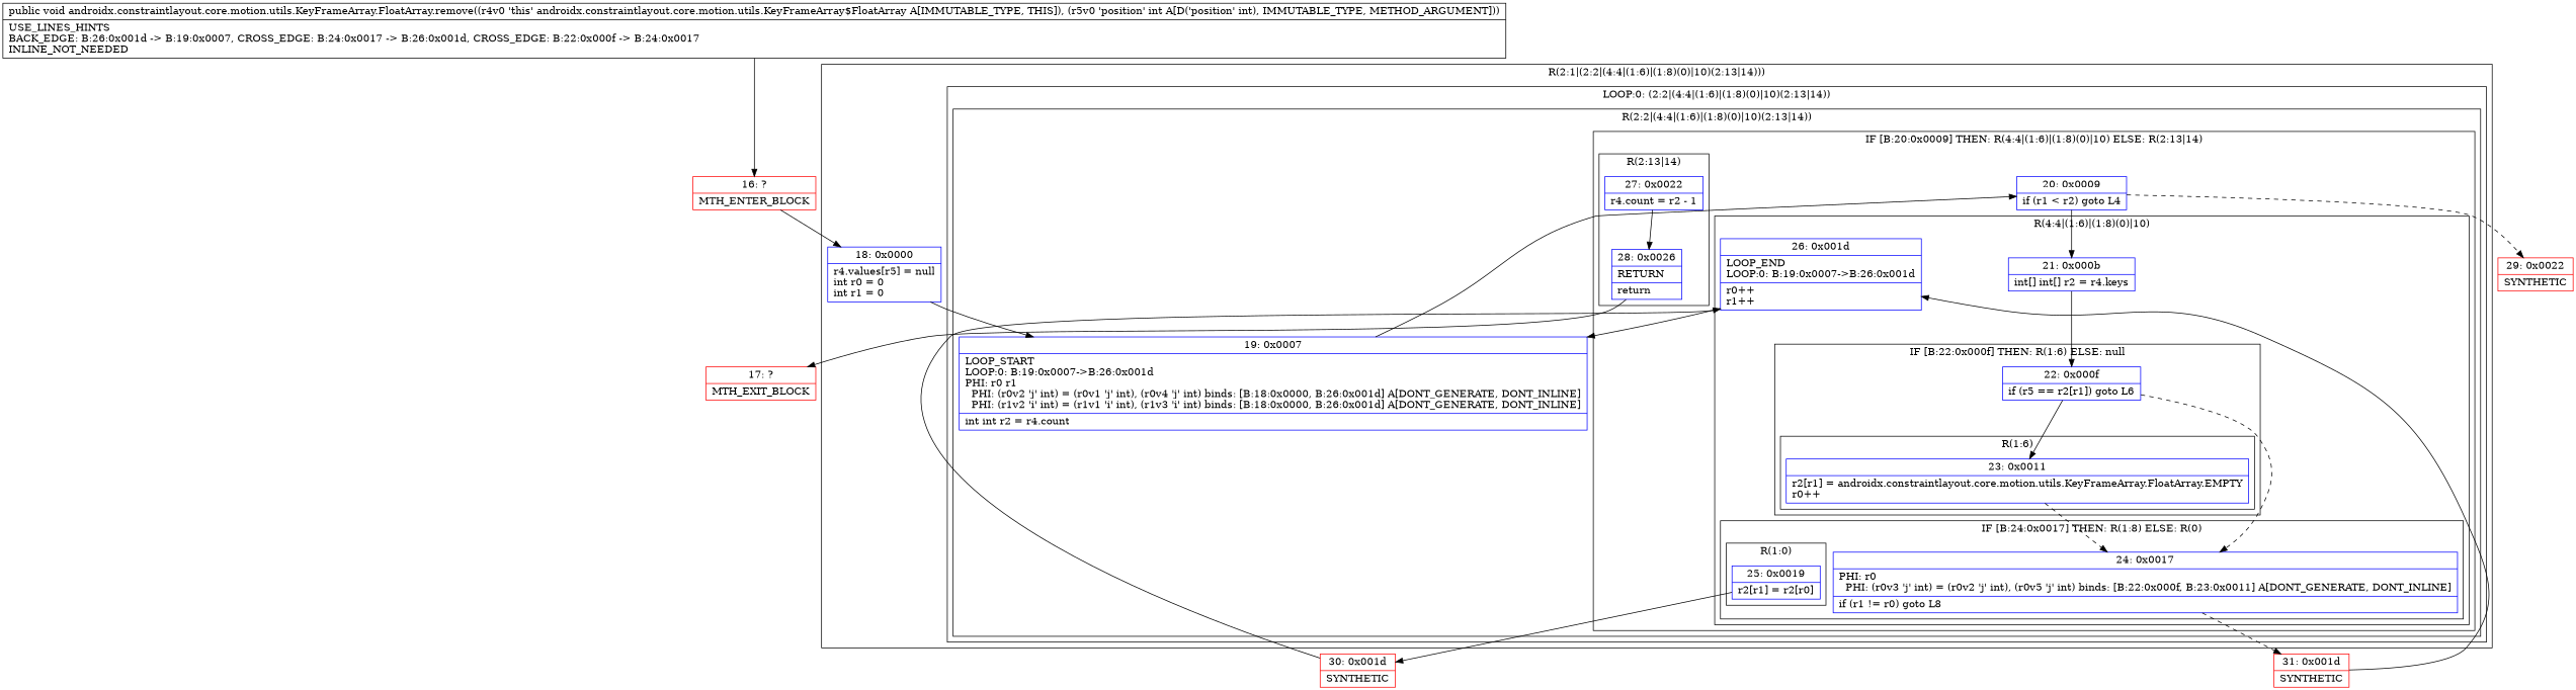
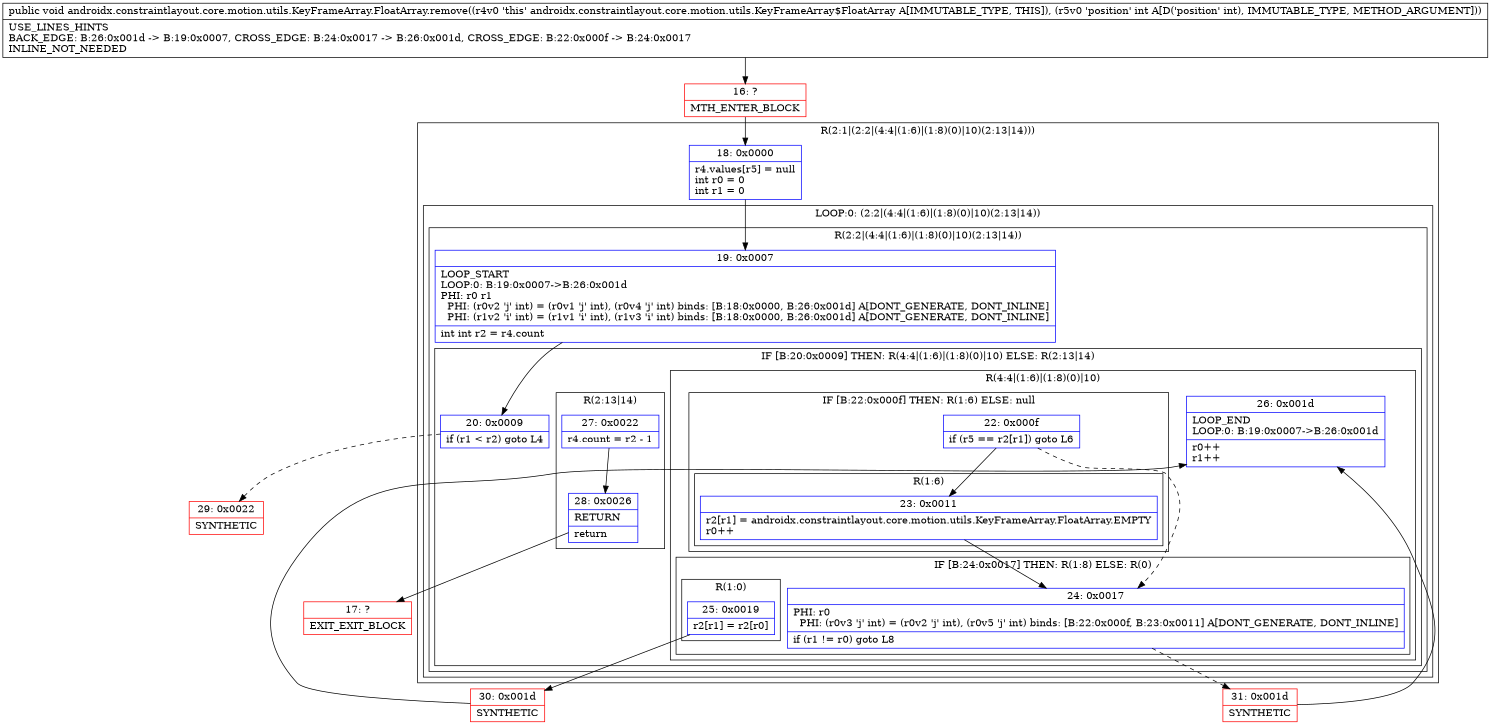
  digraph {
    node [color=blue shape=record]
    n1 [label="{23\:\ 0x0011|r2[r1] = androidx.constraintlayout.core.motion.utils.KeyFrameArray.FloatArray.EMPTY\lr0++\l}"]
    n2 [label="{22\:\ 0x000f|if (r5 == r2[r1]) goto L6\l}"]
    n3 [label="{25\:\ 0x0019|r2[r1] = r2[r0]\l}"]
    n4 [label="{24\:\ 0x0017|PHI: r0 \l  PHI: (r0v3 'j' int) = (r0v2 'j' int), (r0v5 'j' int) binds: [B:22:0x000f, B:23:0x0011] A[DONT_GENERATE, DONT_INLINE]\l|if (r1 != r0) goto L8\l}"]
-   n5 [label="{21\:\ 0x000b|int[] int[] r2 = r4.keys\l}"]
    n6 [label="{26\:\ 0x001d|LOOP_END\lLOOP:0: B:19:0x0007\-\>B:26:0x001d\l|r0++\lr1++\l}"]
    n7 [label="{27\:\ 0x0022|r4.count = r2 \- 1\l}"]
    n8 [label="{28\:\ 0x0026|RETURN\l|return\l}"]
    n9 [label="{20\:\ 0x0009|if (r1 \< r2) goto L4\l}"]
    n10 [label="{19\:\ 0x0007|LOOP_START\lLOOP:0: B:19:0x0007\-\>B:26:0x001d\lPHI: r0 r1 \l  PHI: (r0v2 'j' int) = (r0v1 'j' int), (r0v4 'j' int) binds: [B:18:0x0000, B:26:0x001d] A[DONT_GENERATE, DONT_INLINE]\l  PHI: (r1v2 'i' int) = (r1v1 'i' int), (r1v3 'i' int) binds: [B:18:0x0000, B:26:0x001d] A[DONT_GENERATE, DONT_INLINE]\l|int int r2 = r4.count\l}"]
    n11 [label="{18\:\ 0x0000|r4.values[r5] = null\lint r0 = 0\lint r1 = 0\l}"]
    n12 [color=red label="{30\:\ 0x001d|SYNTHETIC\l}"]
    n13 [color=red label="{31\:\ 0x001d|SYNTHETIC\l}"]
-   n14 [color=red label="{17\:\ ?|MTH_EXIT_BLOCK\l}"]
+   n14 [color=red label="{17\:\ ?|EXIT_EXIT_BLOCK\l}"]
    n15 [color=red label="{29\:\ 0x0022|SYNTHETIC\l}"]
    n16 [color=red label="{16\:\ ?|MTH_ENTER_BLOCK\l}"]
    n17 [label="{public void androidx.constraintlayout.core.motion.utils.KeyFrameArray.FloatArray.remove((r4v0 'this' androidx.constraintlayout.core.motion.utils.KeyFrameArray$FloatArray A[IMMUTABLE_TYPE, THIS]), (r5v0 'position' int A[D('position' int), IMMUTABLE_TYPE, METHOD_ARGUMENT]))  | USE_LINES_HINTS\lBACK_EDGE: B:26:0x001d \-\> B:19:0x0007, CROSS_EDGE: B:24:0x0017 \-\> B:26:0x001d, CROSS_EDGE: B:22:0x000f \-\> B:24:0x0017\lINLINE_NOT_NEEDED\l}" color=""]
    subgraph cluster_1 {
      label="R(2:1|(2:2|(4:4|(1:6)|(1:8)(0)|10)(2:13|14)))"
      n11
      subgraph cluster_2 {
        label="LOOP:0: (2:2|(4:4|(1:6)|(1:8)(0)|10)(2:13|14))"
        subgraph cluster_3 {
          label="R(2:2|(4:4|(1:6)|(1:8)(0)|10)(2:13|14))"
          n10
          subgraph cluster_4 {
            label="IF [B:20:0x0009] THEN: R(4:4|(1:6)|(1:8)(0)|10) ELSE: R(2:13|14)"
            n9
            subgraph cluster_5 {
              label="R(4:4|(1:6)|(1:8)(0)|10)"
-             n5
              n6
              subgraph cluster_6 {
                label="IF [B:22:0x000f] THEN: R(1:6) ELSE: null"
                n2
                subgraph cluster_7 {
                  label="R(1:6)"
                  n1
                }
              }
              subgraph cluster_8 {
                label="IF [B:24:0x0017] THEN: R(1:8) ELSE: R(0)"
                n4
                subgraph cluster_9 {
                  label="R(1:0)"
                  n3
                }
                subgraph cluster_10 {
                  label="R(0)"
                }
              }
            }
            subgraph cluster_11 {
              label="R(2:13|14)"
              n7
              n8
            }
          }
        }
      }
    }
-   n1 -> n4 [style=dashed]
+   n1 -> n4
    n2 -> n1
    n2 -> n4 [style=dashed]
    n3 -> n12
    n4 -> n13 [style=dashed]
-   n5 -> n2
-   n6 -> n10
    n7 -> n8
    n8 -> n14
-   n9 -> n5
    n9 -> n15 [style=dashed]
    n10 -> n9
    n11 -> n10
    n12 -> n6
    n13 -> n6
    n16 -> n11
    n17 -> n16
  }
